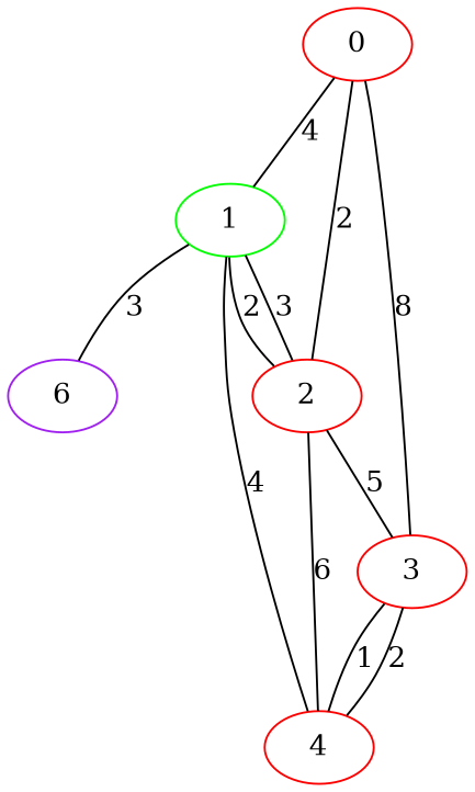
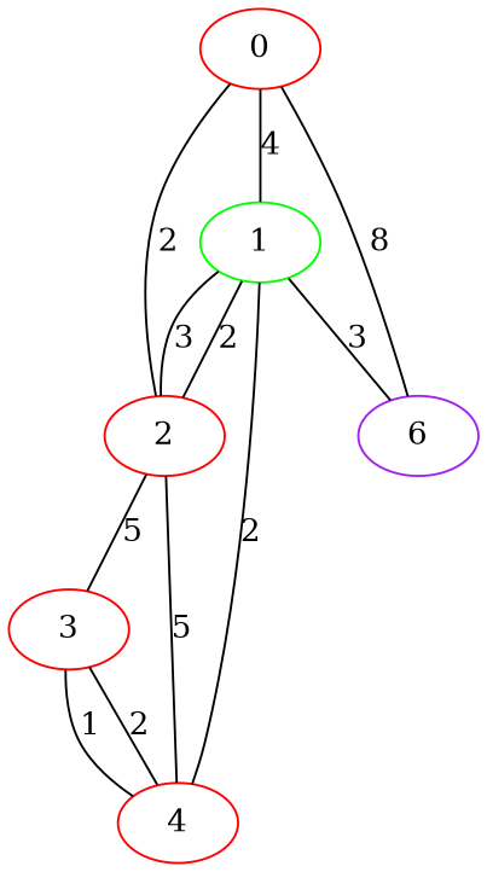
  graph {
    node [color=red weight=1]
    1 [color=green weight=2]
    0
    2
    6 [color=purple weight=4]
    4
    3
    1 -- 2 [label=2]
    1 -- 2 [label=3]
    1 -- 6 [label=3]
-   1 -- 4 [label=4]
+   1 -- 4 [label=2]
    0 -- 1 [label=4]
    0 -- 2 [label=2]
-   0 -- 3 [label=8]
-   2 -- 4 [label=6]
+   0 -- 6 [label=8]
+   2 -- 4 [label=5]
    2 -- 3 [label=5]
    3 -- 4 [label=1]
    3 -- 4 [label=2]
  }
